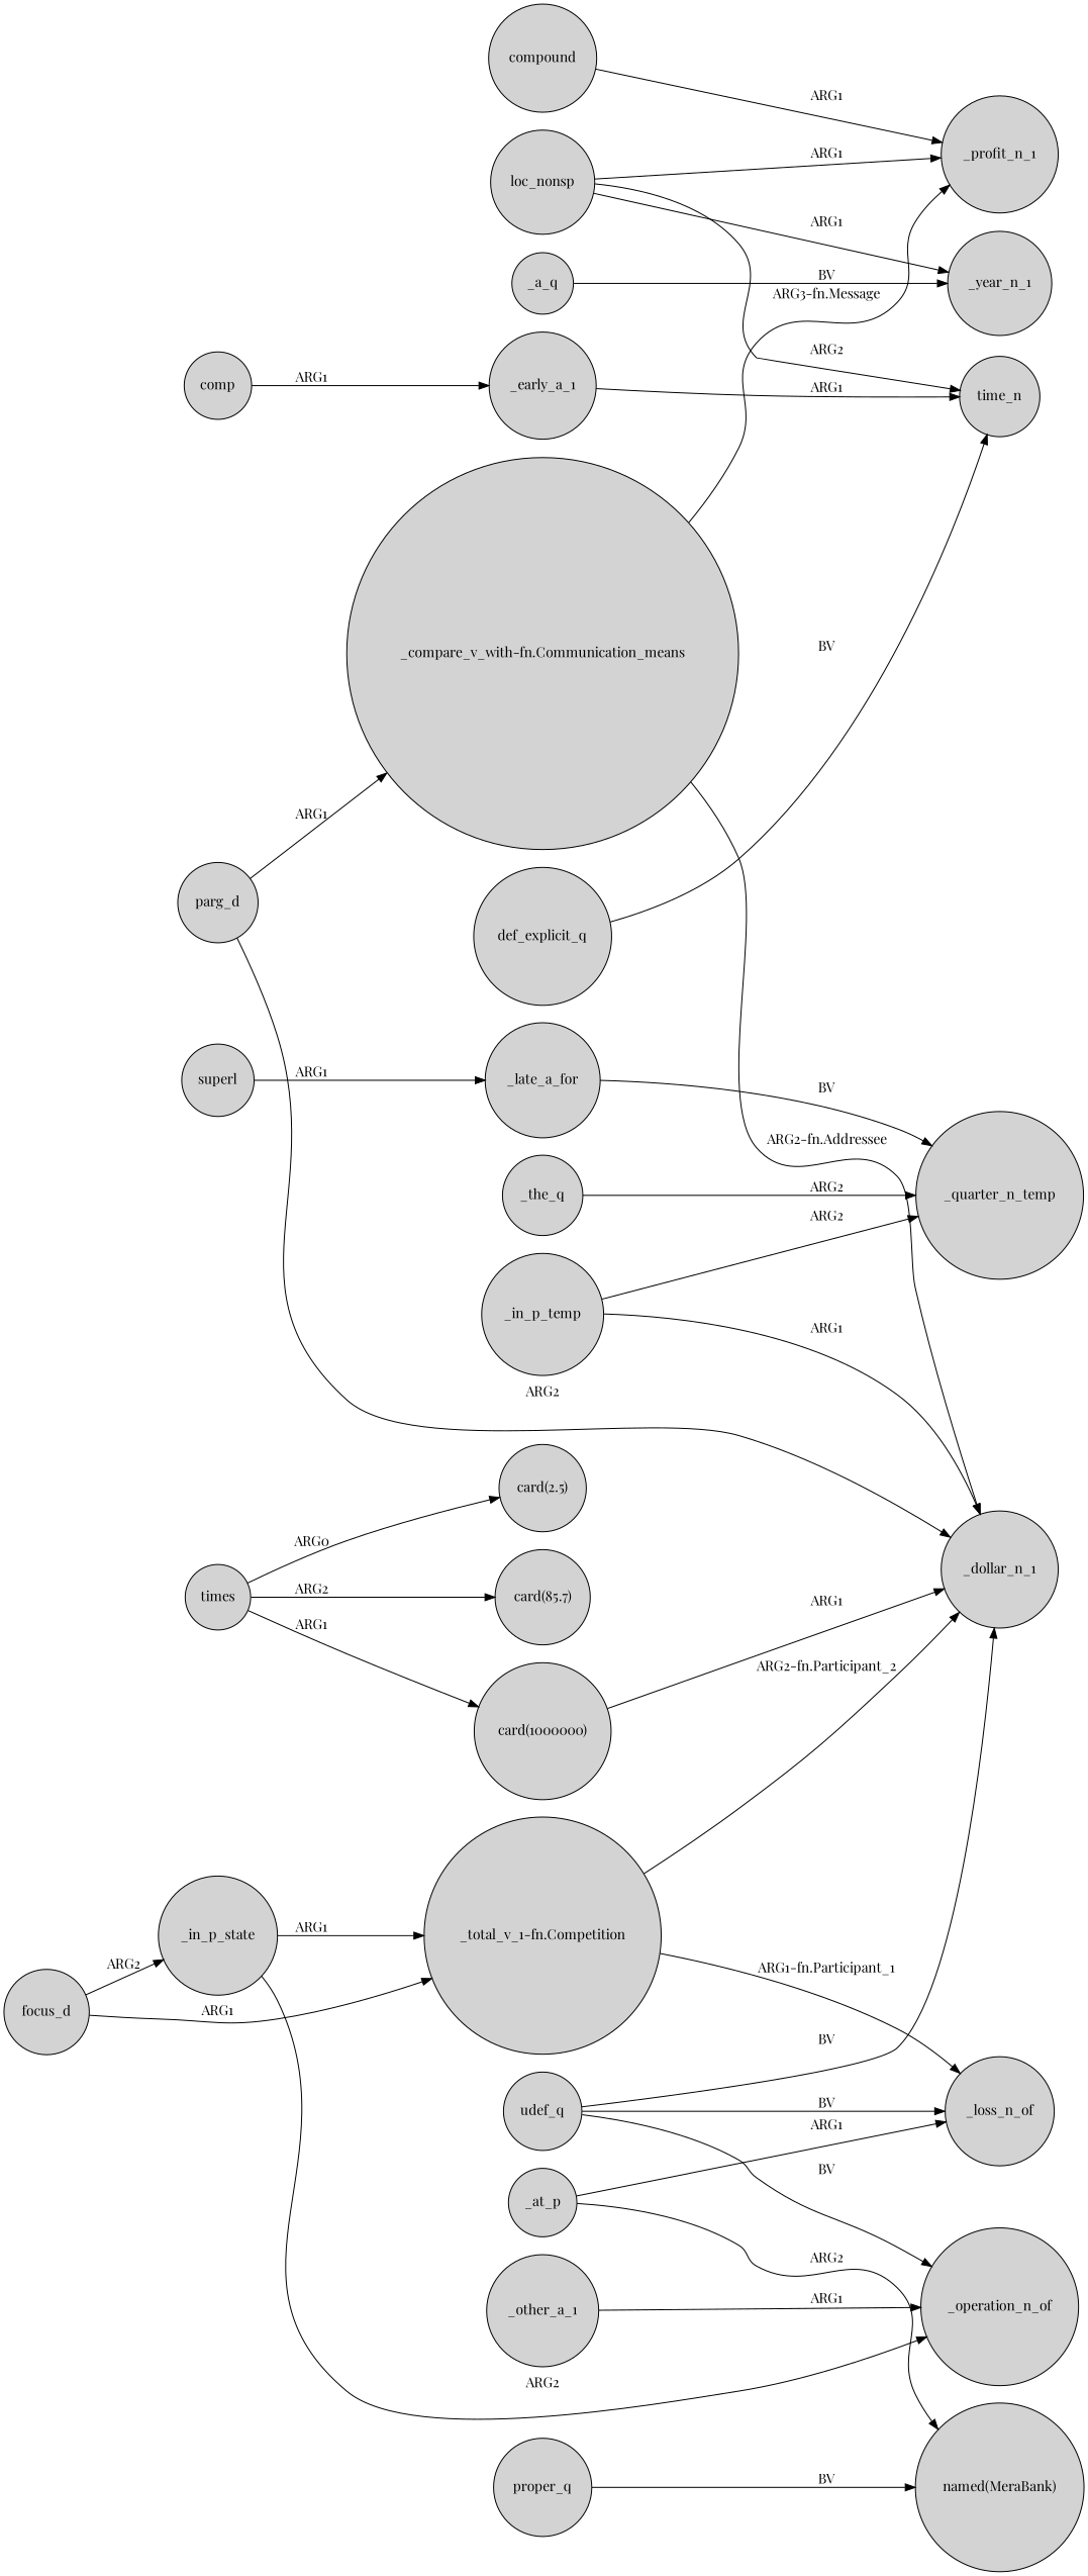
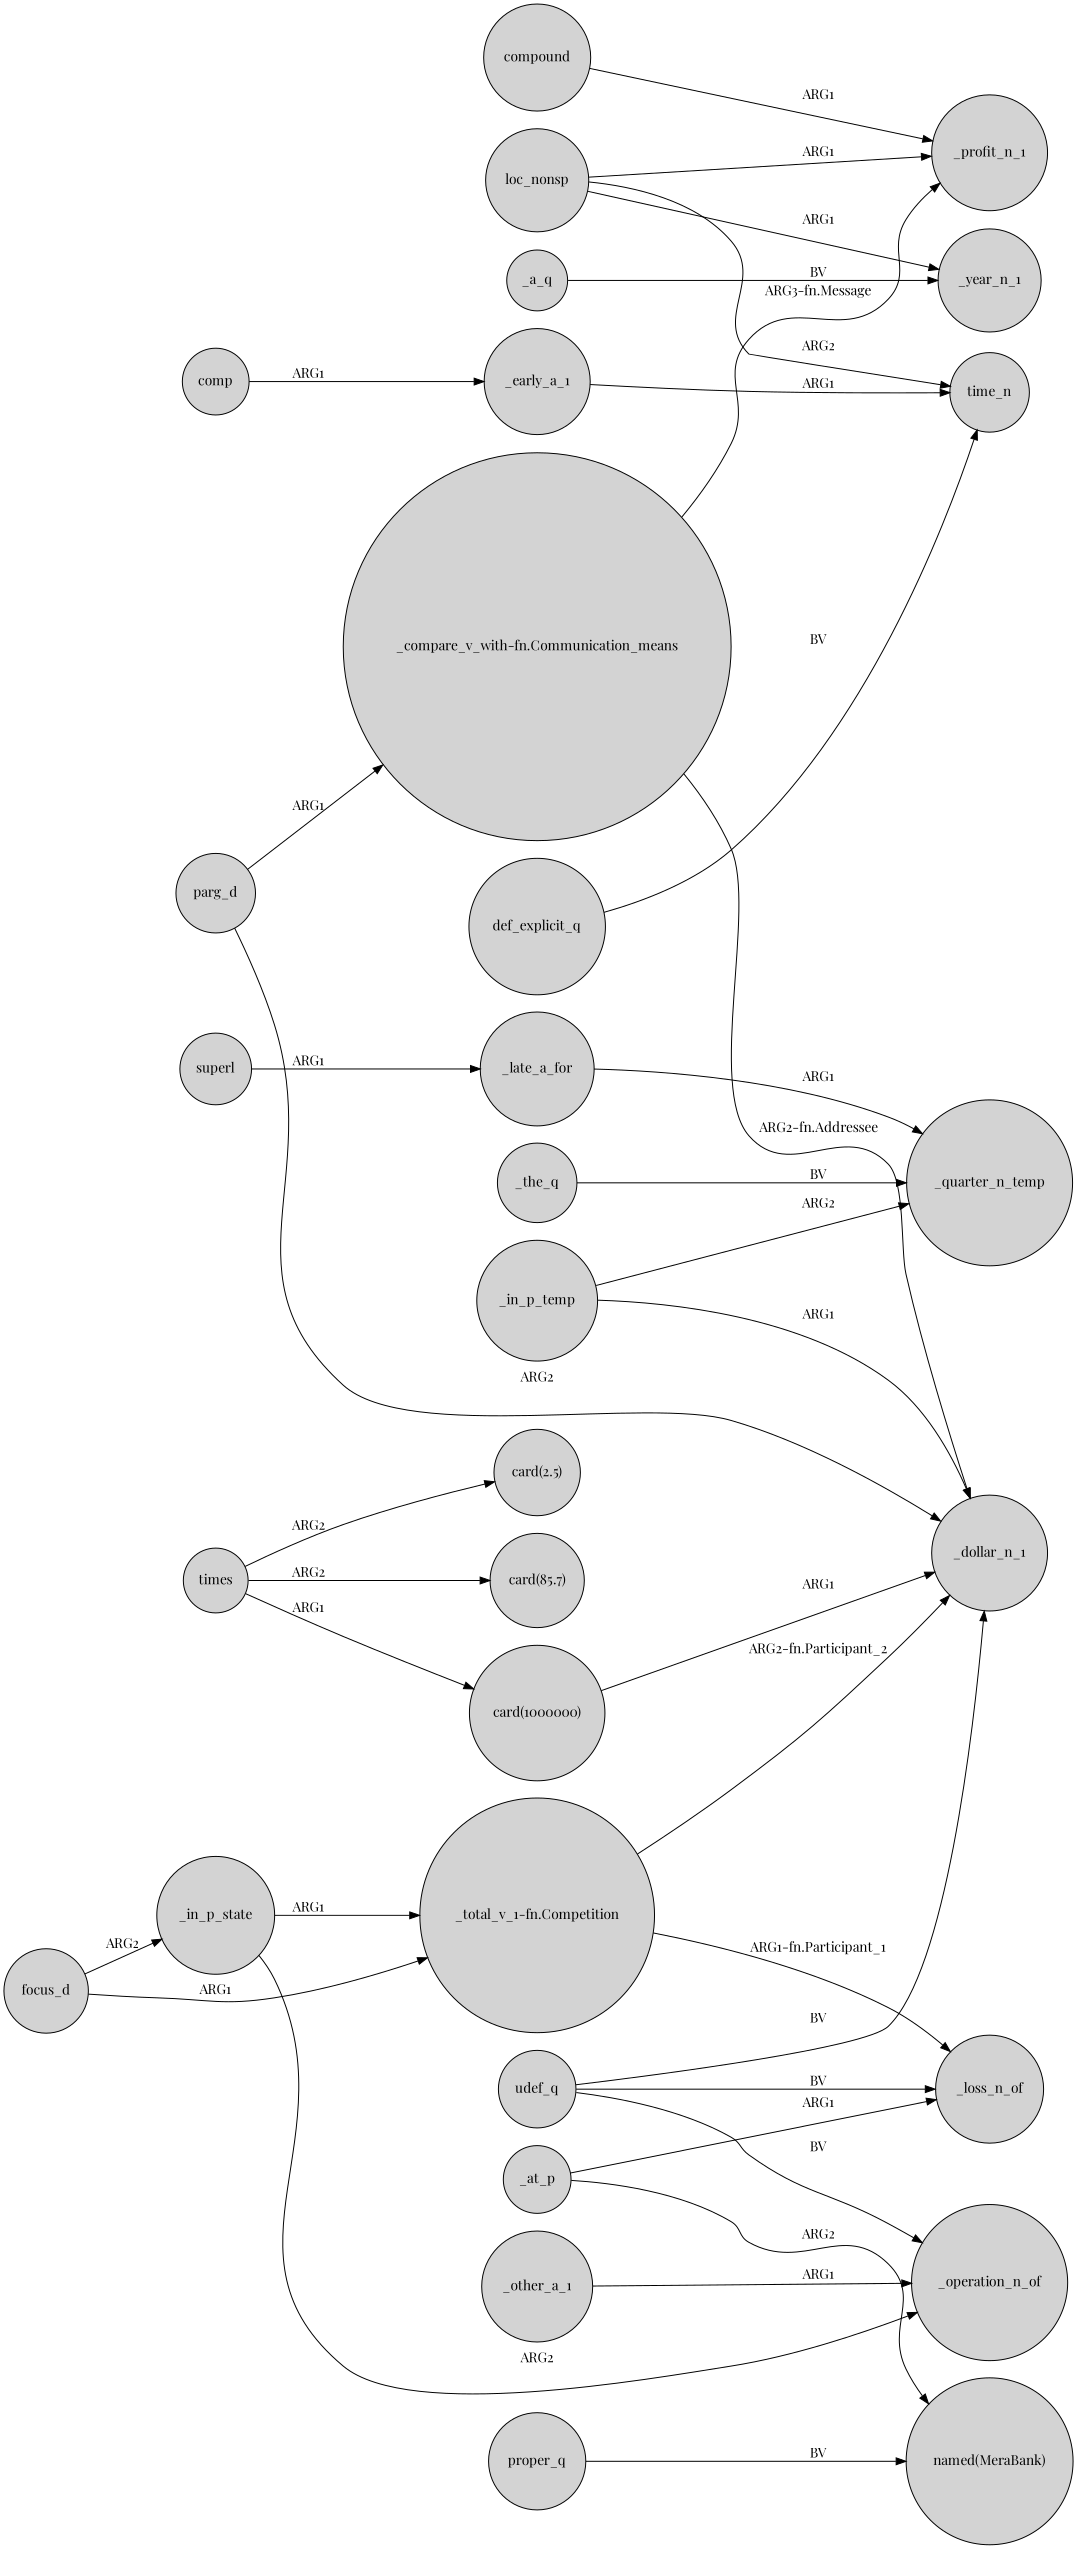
  digraph {
    fontname="Playfair Display"
    rankdir=LR
    node [fontname="Playfair Display" shape=circle style=filled]
    edge [fontname="Playfair Display"]
    _in_p_state
    "_total_v_1-fn.Competition"
    _operation_n_of
    _dollar_n_1
    _loss_n_of
    _early_a_1
    time_n
    _late_a_for
    _quarter_n_temp
    parg_d
    "_compare_v_with-fn.Communication_means"
    _profit_n_1
    _in_p_temp
    focus_d
    _at_p
    "named(MeraBank)"
    loc_nonsp
    _year_n_1
    _the_q
    times
    "card(85.7)"
    "card(1000000)"
    "card(2.5)"
    superl
    comp
    compound
    _a_q
    _other_a_1
    proper_q
    udef_q
    def_explicit_q
    _in_p_state -> "_total_v_1-fn.Competition" [label=ARG1]
    _in_p_state -> _operation_n_of [label=ARG2]
    "_total_v_1-fn.Competition" -> _dollar_n_1 [label="ARG2-fn.Participant_2"]
    "_total_v_1-fn.Competition" -> _loss_n_of [label="ARG1-fn.Participant_1"]
    _early_a_1 -> time_n [label=ARG1]
-   _late_a_for -> _quarter_n_temp [label=BV]
+   _late_a_for -> _quarter_n_temp [label=ARG1]
    parg_d -> _dollar_n_1 [label=ARG2]
    parg_d -> "_compare_v_with-fn.Communication_means" [label=ARG1]
    "_compare_v_with-fn.Communication_means" -> _dollar_n_1 [label="ARG2-fn.Addressee"]
    "_compare_v_with-fn.Communication_means" -> _profit_n_1 [label="ARG3-fn.Message"]
    _in_p_temp -> _dollar_n_1 [label=ARG1]
    _in_p_temp -> _quarter_n_temp [label=ARG2]
    focus_d -> _in_p_state [label=ARG2]
    focus_d -> "_total_v_1-fn.Competition" [label=ARG1]
    _at_p -> _loss_n_of [label=ARG1]
    _at_p -> "named(MeraBank)" [label=ARG2]
    loc_nonsp -> time_n [label=ARG2]
    loc_nonsp -> _profit_n_1 [label=ARG1]
    loc_nonsp -> _year_n_1 [label=ARG1]
-   _the_q -> _quarter_n_temp [label=ARG2]
+   _the_q -> _quarter_n_temp [label=BV]
    times -> "card(85.7)" [label=ARG2]
    times -> "card(1000000)" [label=ARG1]
-   times -> "card(2.5)" [label=ARG0]
+   times -> "card(2.5)" [label=ARG2]
    "card(1000000)" -> _dollar_n_1 [label=ARG1]
    superl -> _late_a_for [label=ARG1]
    comp -> _early_a_1 [label=ARG1]
    compound -> _profit_n_1 [label=ARG1]
    _a_q -> _year_n_1 [label=BV]
    _other_a_1 -> _operation_n_of [label=ARG1]
    proper_q -> "named(MeraBank)" [label=BV]
    udef_q -> _operation_n_of [label=BV]
    udef_q -> _dollar_n_1 [label=BV]
    udef_q -> _loss_n_of [label=BV]
    def_explicit_q -> time_n [label=BV]
  }
